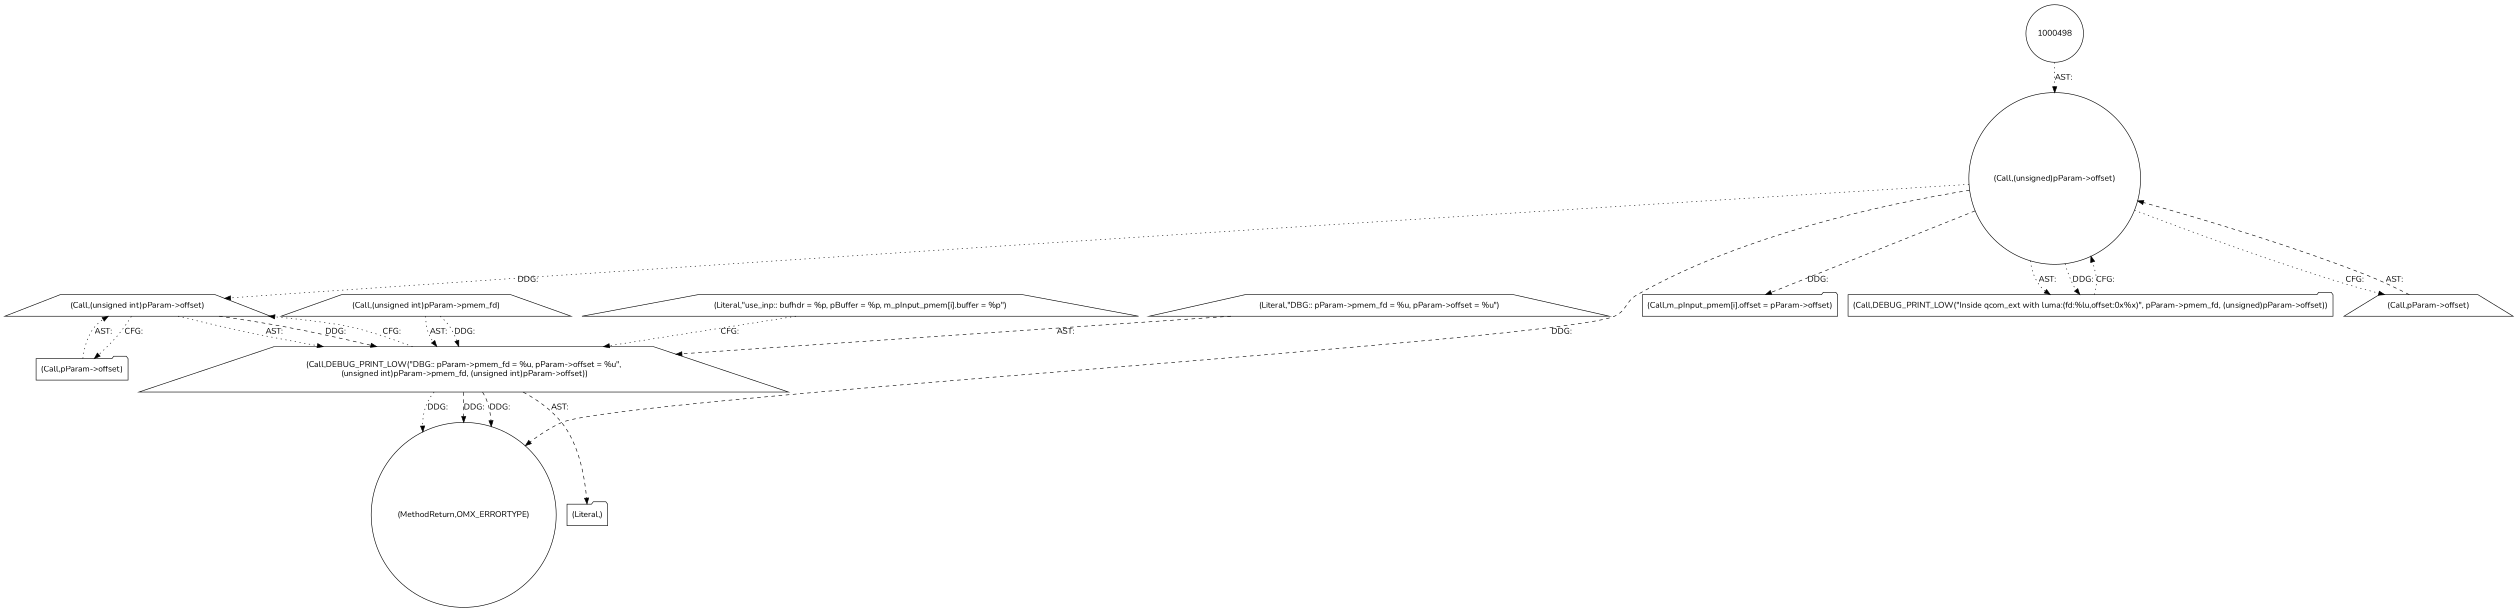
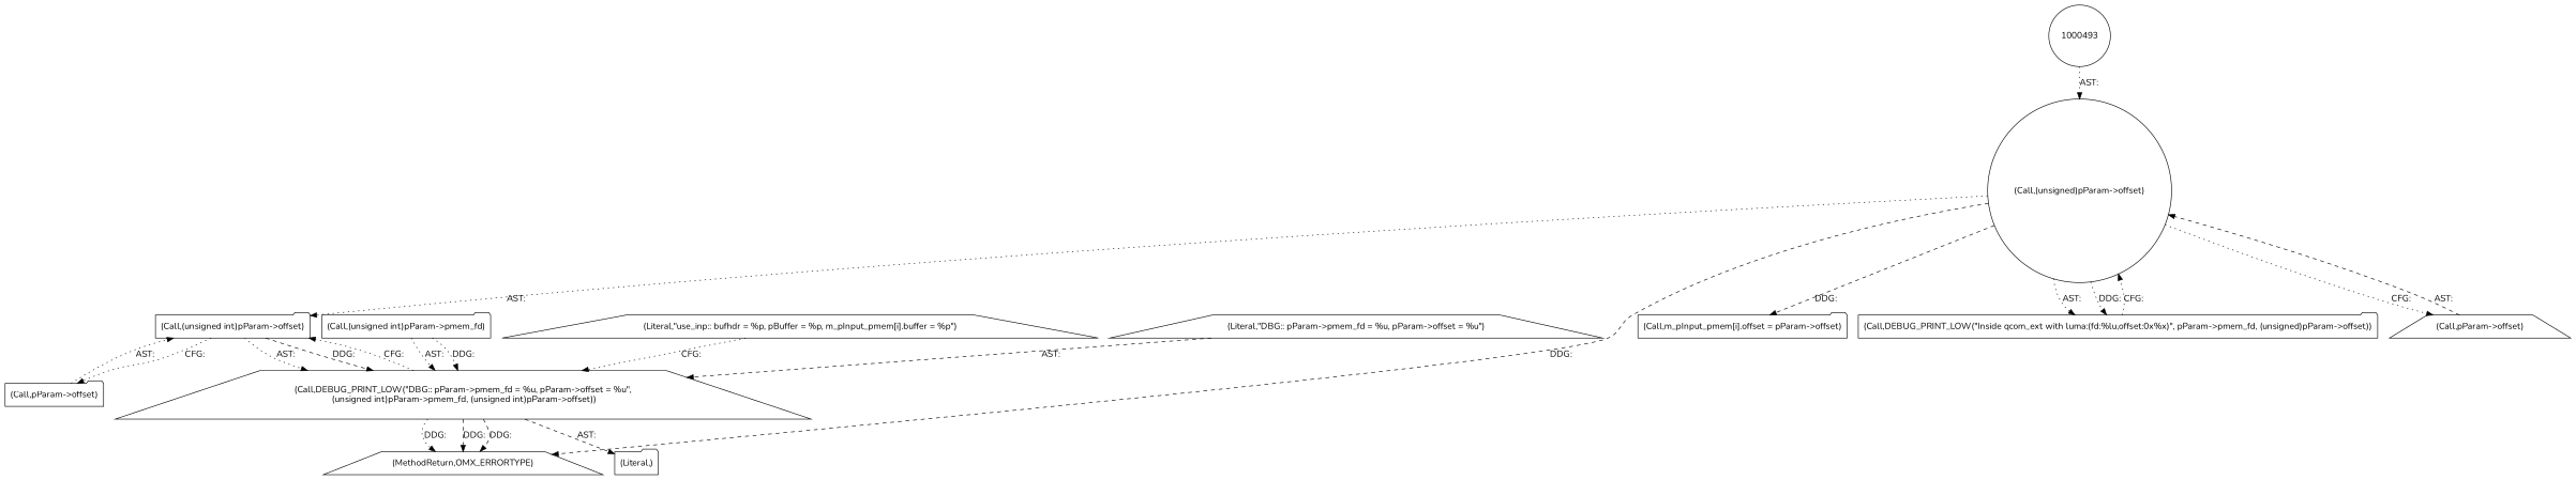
  digraph {
    fontname=Nunito
    node [fontname=Nunito shape=trapezium]
    edge [fontname=Nunito style=dotted]
-   n1 [label="(Call,(unsigned int)pParam->offset)"]
+   n1 [label="(Call,(unsigned int)pParam->offset)" shape=folder]
    n2 [label="(Call,DEBUG_PRINT_LOW(\"DBG:: pParam->pmem_fd = %u, pParam->offset = %u\",\n (unsigned int)pParam->pmem_fd, (unsigned int)pParam->offset))"]
    n3 [label="(Call,pParam->offset)" shape=folder]
-   n4 [label="(MethodReturn,OMX_ERRORTYPE)" shape=circle]
+   n4 [label="(MethodReturn,OMX_ERRORTYPE)"]
    n5 [label="(Literal,)" shape=folder]
    n6 [label="(Call,(unsigned)pParam->offset)" shape=circle]
    n7 [label="(Call,m_pInput_pmem[i].offset = pParam->offset)" shape=folder]
    n8 [label="(Call,DEBUG_PRINT_LOW(\"Inside qcom_ext with luma:(fd:%lu,offset:0x%x)\", pParam->pmem_fd, (unsigned)pParam->offset))" shape=folder]
    n9 [label="(Call,pParam->offset)"]
-   n10 [label="(Call,(unsigned int)pParam->pmem_fd)"]
+   n10 [label="(Call,(unsigned int)pParam->pmem_fd)" shape=folder]
    n11 [label="(Literal,\"use_inp:: bufhdr = %p, pBuffer = %p, m_pInput_pmem[i].buffer = %p\")"]
    n12 [label="(Literal,\"DBG:: pParam->pmem_fd = %u, pParam->offset = %u\")"]
-   1000493 [shape=circle label=1000498]
+   1000493 [shape=circle]
    n1 -> n2 [label="AST: "]
    n1 -> n2 [label="DDG: " style=dashed]
    n1 -> n3 [label="CFG: "]
    n2 -> n1 [label="CFG: "]
    n2 -> n4 [label="DDG: "]
    n2 -> n4 [label="DDG: " style=dashed]
    n2 -> n4 [label="DDG: " style=dashed]
    n2 -> n5 [label="AST: " style=dashed]
    n3 -> n1 [label="AST: "]
-   n6 -> n1 [label="DDG: "]
+   n6 -> n1 [label="AST: "]
    n6 -> n4 [label="DDG: " style=dashed]
    n6 -> n7 [label="DDG: " style=dashed]
    n6 -> n8 [label="AST: "]
    n6 -> n8 [label="DDG: "]
    n6 -> n9 [label="CFG: "]
    n8 -> n6 [label="CFG: "]
    n9 -> n6 [label="AST: " style=dashed]
    n10 -> n2 [label="AST: "]
    n10 -> n2 [label="DDG: "]
    n11 -> n2 [label="CFG: "]
    n12 -> n2 [label="AST: " style=dashed]
    1000493 -> n6 [label="AST: "]
  }
